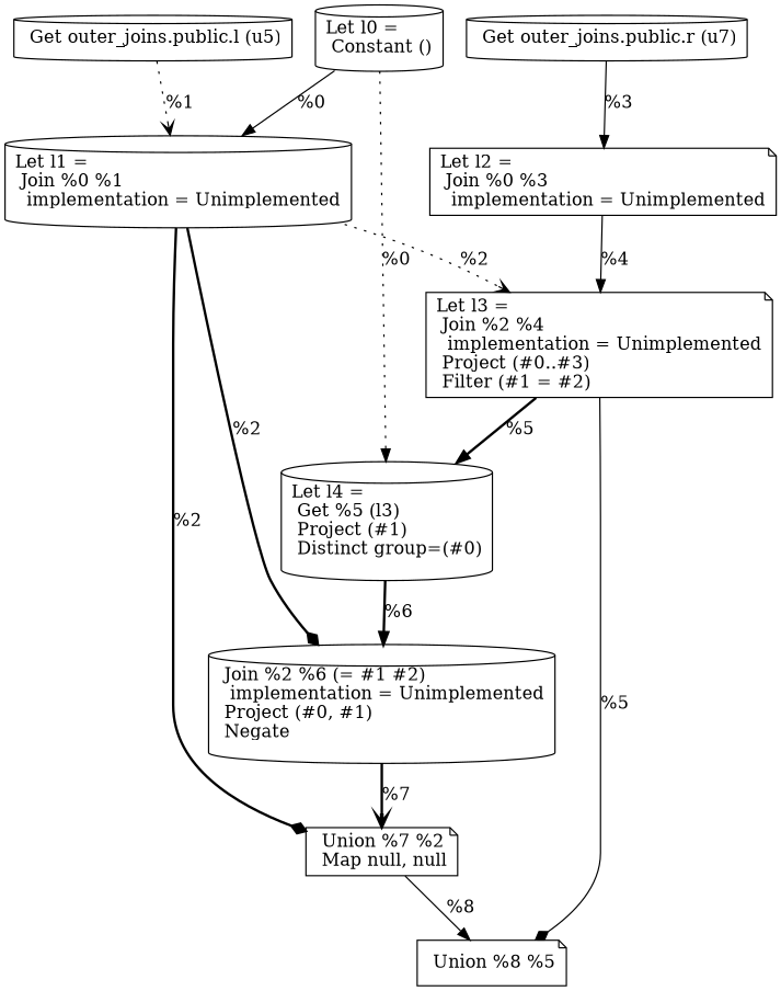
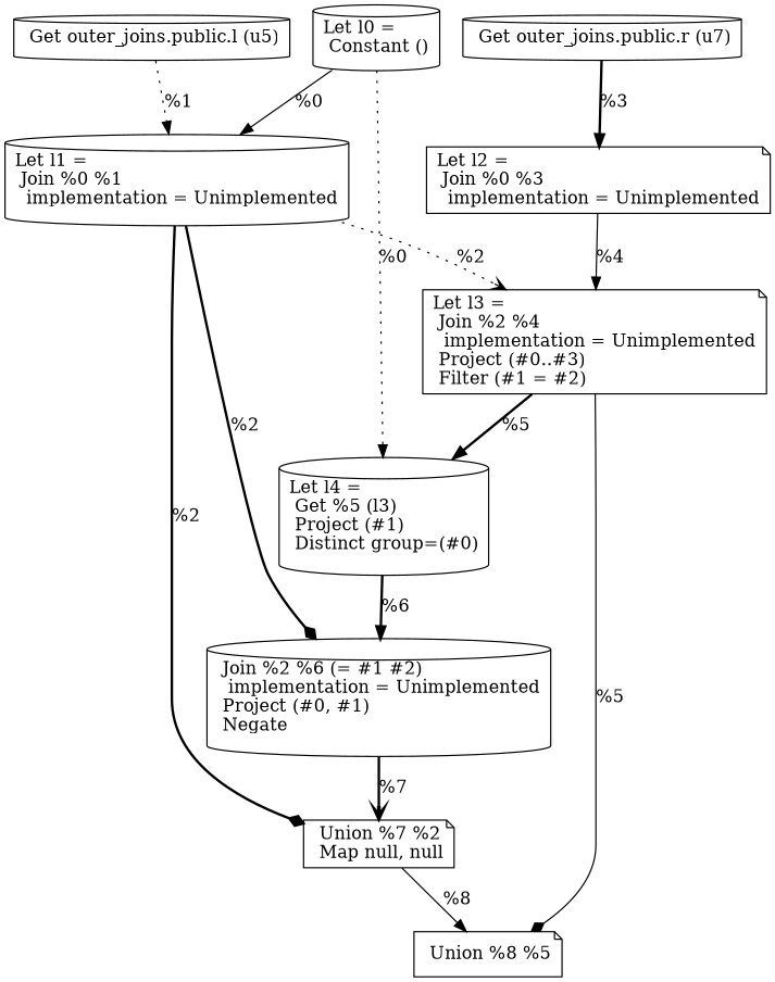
  digraph {
    node [shape=cylinder]
    edge [arrowhead=normal style=solid]
    n1 [label="Let l0 =\l Constant ()\l"]
    n2 [label="Let l1 =\l Join %0 %1\l  implementation = Unimplemented\l"]
    n3 [label="Let l4 =\l Get %5 (l3)\l Project (#1)\l Distinct group=(#0)\l"]
    n4 [label="Let l3 =\l Join %2 %4\l  implementation = Unimplemented\l Project (#0..#3)\l Filter (#1 = #2)\l" shape=note]
    n5 [label=" Join %2 %6 (= #1 #2)\l  implementation = Unimplemented\l Project (#0, #1)\l Negate\l"]
    n6 [label=" Union %7 %2\l Map null, null\l" shape=note]
    n7 [label="Let l2 =\l Join %0 %3\l  implementation = Unimplemented\l" shape=note]
    n8 [label=" Get outer_joins.public.l (u5)\l"]
    n9 [label=" Union %8 %5\l" shape=note]
    n10 [label=" Get outer_joins.public.r (u7)\l"]
    n1 -> n2 [label="%0\l"]
    n1 -> n3 [label="%0\l" style=dotted]
    n2 -> n4 [arrowhead=vee label="%2\l" style=dotted]
    n2 -> n5 [arrowhead=diamond label="%2\l" style=bold]
    n2 -> n6 [arrowhead=diamond label="%2\l" style=bold]
    n3 -> n5 [label="%6\l" style=bold]
    n4 -> n3 [label="%5\l" style=bold]
    n4 -> n9 [arrowhead=diamond label="%5\l"]
    n5 -> n6 [arrowhead=vee label="%7\l" style=bold]
    n6 -> n9 [label="%8\l"]
    n7 -> n4 [label="%4\l"]
-   n8 -> n2 [arrowhead=vee label="%1\l" style=dotted]
-   n10 -> n7 [label="%3\l"]
+   n8 -> n2 [label="%1\l" style=dotted]
+   n10 -> n7 [label="%3\l" style=bold]
  }
